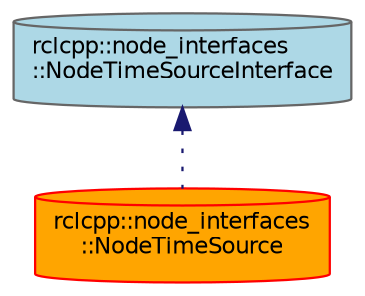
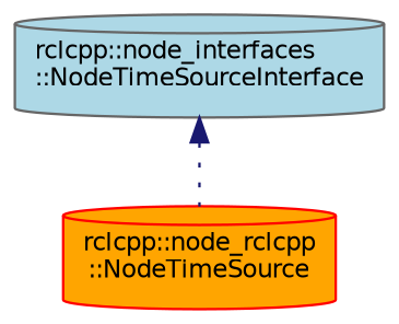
  digraph {
    node [fontname=Helvetica fontsize=10 shape=cylinder style=filled]
    n1 [color=gray40 fillcolor=lightblue fontcolor=black height=0.2 label="rclcpp::node_interfaces\l::NodeTimeSourceInterface" width=0.4]
-   n2 [color=red fillcolor=orange height=0.2 label="rclcpp::node_interfaces\l::NodeTimeSource" width=0.4]
+   n2 [color=red fillcolor=orange height=0.2 label="rclcpp::node_rclcpp\l::NodeTimeSource" width=0.4]
    n1 -> n2 [color=midnightblue dir=back fontname=Helvetica fontsize=10 labelfontname=Helvetica labelfontsize=10 style=dotted]
  }
